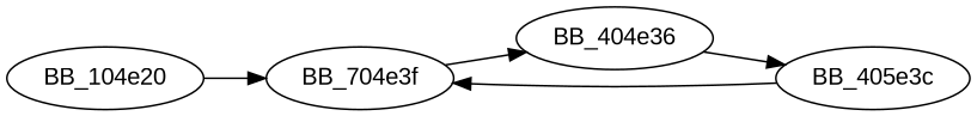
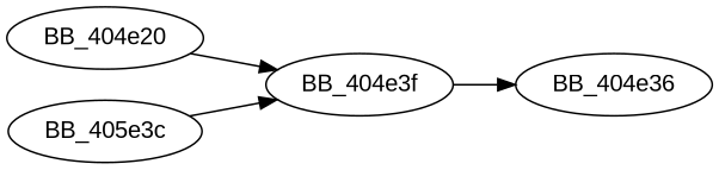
  digraph {
    fontname="Liberation Sans"
    rankdir=LR
    node [fontname="Liberation Sans"]
    edge [fontname="Liberation Sans"]
-   BB_404e20 [label=BB_104e20]
-   BB_404e3f [label=BB_704e3f]
+   BB_404e20
+   BB_404e3f
    n3 [label=BB_405e3c]
    BB_404e36
    BB_404e20 -> BB_404e3f
    BB_404e3f -> BB_404e36
    n3 -> BB_404e3f
-   BB_404e36 -> n3
  }
